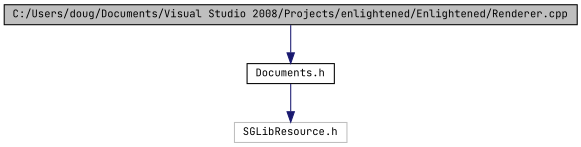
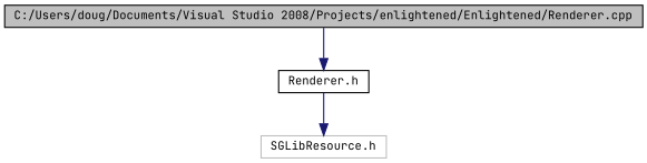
  digraph {
    fontname="JetBrains Mono"
    node [color=black fillcolor=white fontname="JetBrains Mono" fontsize=10 shape=record style=filled]
    edge [color=midnightblue fontname="JetBrains Mono" fontsize=10 labelfontname=FreeSans labelfontsize=10 style=solid]
    n1 [fillcolor=grey75 fontcolor=black height=0.2 label="C:/Users/doug/Documents/Visual Studio 2008/Projects/enlightened/Enlightened/Renderer.cpp" width=0.4]
-   n2 [height=0.2 label="Documents.h" width=0.4]
+   n2 [height=0.2 label="Renderer.h" width=0.4]
    n3 [color=grey75 height=0.2 label="SGLibResource.h" width=0.4]
    n1 -> n2
    n2 -> n3
  }
